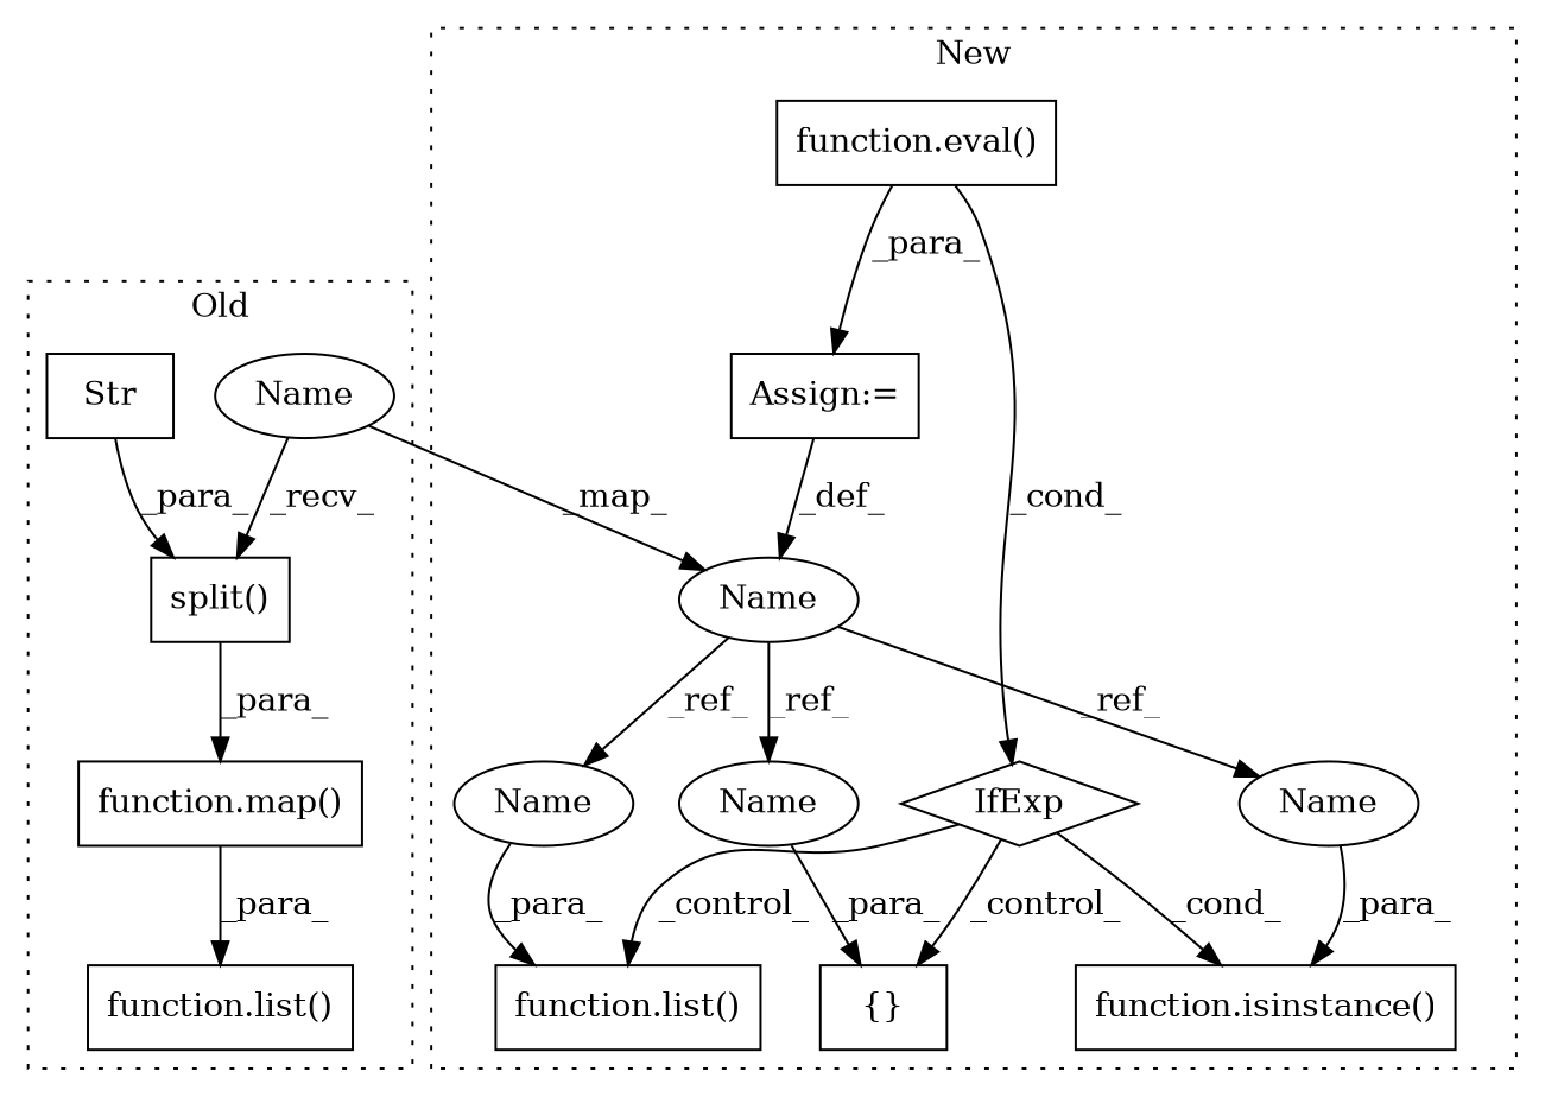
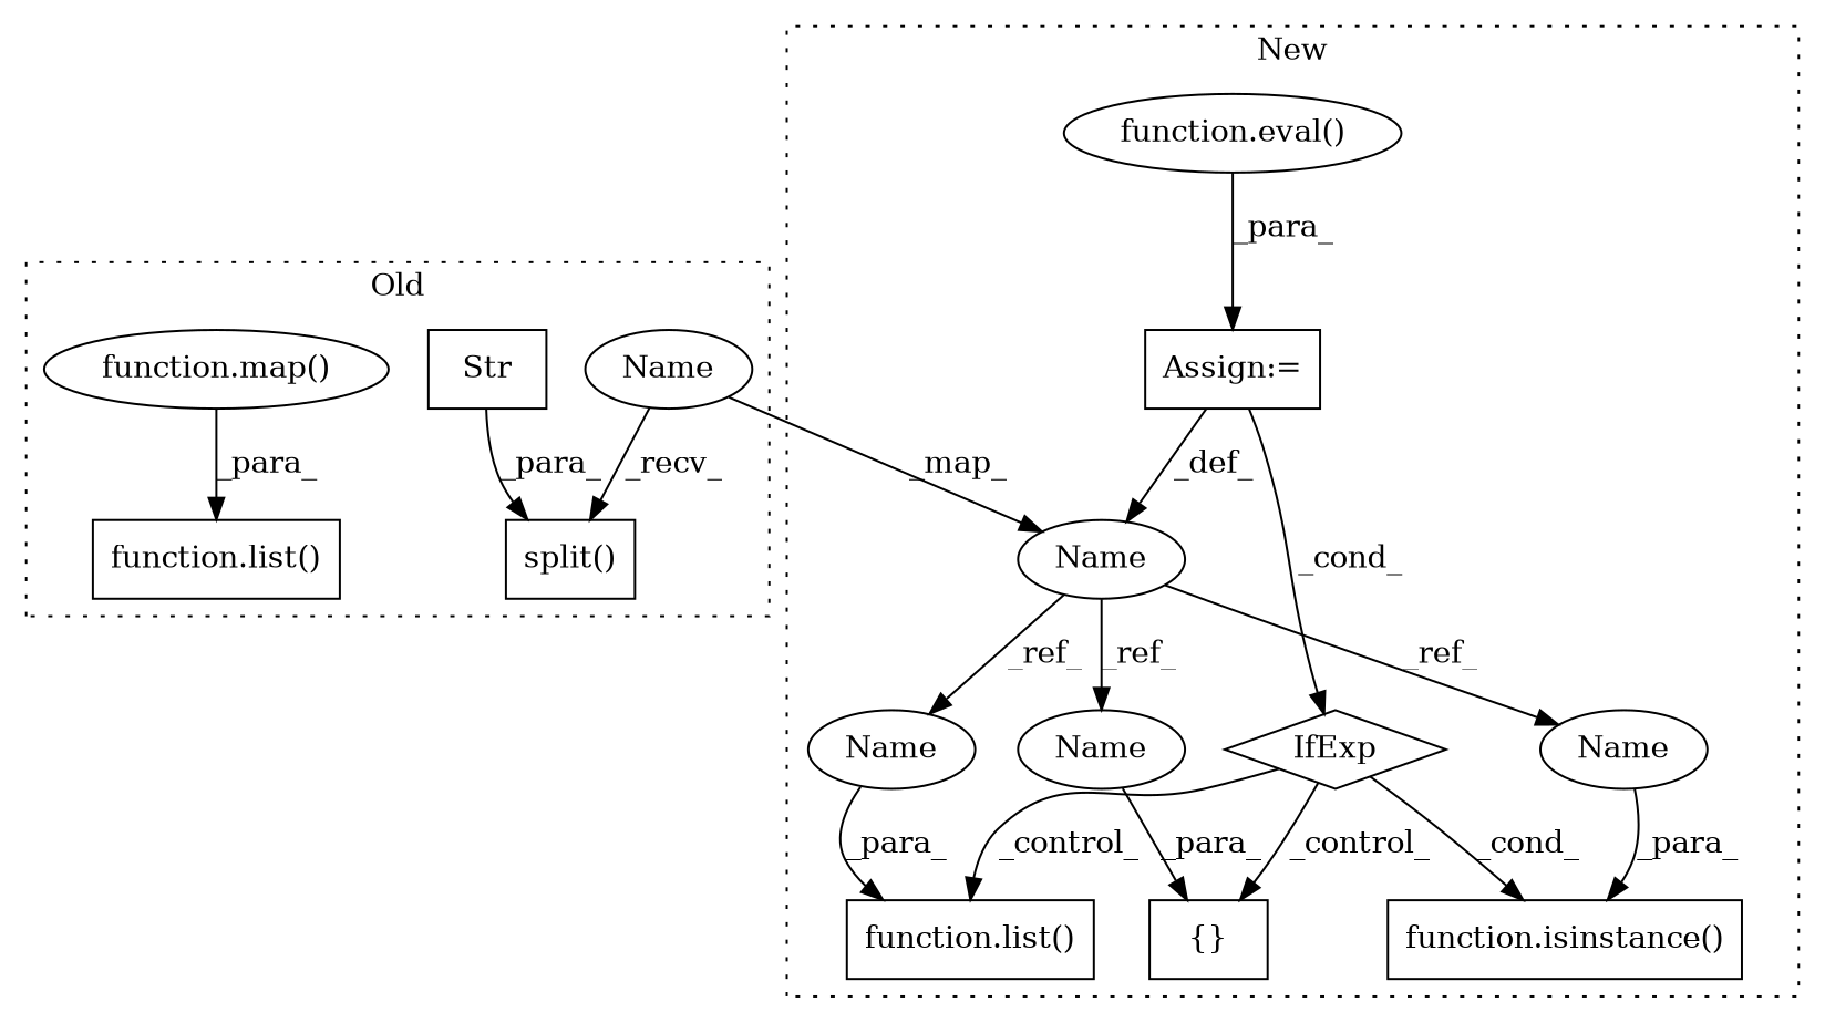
  digraph {
    node [a=75 l=7 shape=box]
    n1 [l="14,1" label="split()" s="2073,2090"]
    n2 [a=66 l=3 label=Str s=2087]
    n3 [a=87 label=Name s=2073 shape=ellipse]
    n4 [l="5,1" label="function.list()" s="2057,2092"]
-   n5 [l="4,1" label="function.map()" s="2062,2091"]
+   n5 [l="4,1" label="function.map()" s="2062,2091" shape=ellipse]
    n6 [l="5,1" label="function.list()" s="2130,2142"]
    n7 [a=87 label=Name s=2047 shape=ellipse]
    n8 [l="11,1" label="function.isinstance()" s="2098,2123"]
    n9 [a=59 l="1,0" label="{}" s="2085,2093"]
    n10 [a=51 l="4,6" label=IfExp s="2094,2124" shape=diamond]
-   n11 [l="5,1" label="function.eval()" s="2057,2069"]
+   n11 [l="5,1" label="function.eval()" s="2057,2069" shape=ellipse]
    n12 [a=68 l=3 label="Assign:=" s=2054]
    n13 [a=87 label=Name s=2135 shape=ellipse]
    n14 [a=87 label=Name s=2109 shape=ellipse]
    n15 [a=87 label=Name s=2086 shape=ellipse]
    subgraph cluster_1 {
      label=Old
      style=dotted
      n1
      n2
      n3
      n4
      n5
    }
    subgraph cluster_2 {
      label=New
      style=dotted
      n6
      n7
      n8
      n9
      n10
      n11
      n12
      n13
      n14
      n15
    }
-   n1 -> n5 [label=_para_]
    n2 -> n1 [label=_para_]
    n3 -> n1 [label=_recv_]
    n3 -> n7 [label=_map_]
    n5 -> n4 [label=_para_]
    n7 -> n13 [label=_ref_]
    n7 -> n14 [label=_ref_]
    n7 -> n15 [label=_ref_]
    n10 -> n6 [label=_control_]
    n10 -> n8 [label=_cond_]
    n10 -> n9 [label=_control_]
    n11 -> n12 [label=_para_]
    n12 -> n7 [label=_def_]
-   n11 -> n10 [label=_cond_]
+   n12 -> n10 [label=_cond_]
    n13 -> n6 [label=_para_]
    n14 -> n8 [label=_para_]
    n15 -> n9 [label=_para_]
  }
